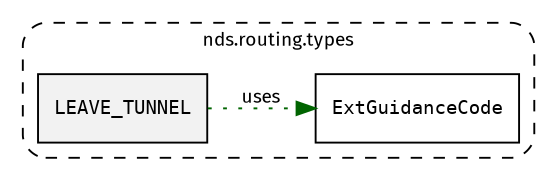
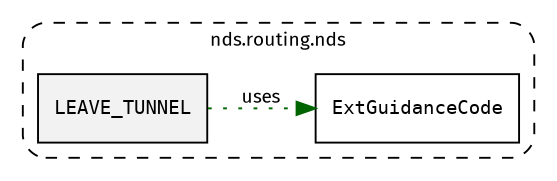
  digraph {
    fontsize=10
    rankdir=LR
    fontname="Fira Sans"
    node [fontsize=10 shape=box fontname="Fira Sans"]
    n1 [fillcolor="#0000000D" label=<<font face="monospace"><table align="center" border="0" cellspacing="0" cellpadding="0"><tr><td href="../../../content/packages/nds.routing.types.html#Constant-LEAVE_TUNNEL" title="Constant defined in nds.routing.types">LEAVE_TUNNEL</td></tr></table></font>> style=filled]
    n2 [label=<<font face="monospace"><table align="center" border="0" cellspacing="0" cellpadding="0"><tr><td href="../../../content/packages/nds.routing.types.html#Subtype-ExtGuidanceCode" title="Subtype defined in nds.routing.types">ExtGuidanceCode</td></tr></table></font>>]
    subgraph cluster_1 {
-     label="nds.routing.types"
+     label="nds.routing.nds"
      style="dashed, rounded"
      n1
      n2
    }
    n1 -> n2 [fontsize=10 label=uses color=darkgreen style=dotted fontname="Fira Sans"]
  }
